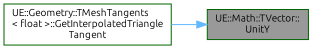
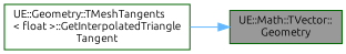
  digraph {
    rankdir=RL
    fontname=Ubuntu
    node [color=darkgreen fontname=Ubuntu fontsize=10 shape=box style=filled]
-   n1 [fillcolor=grey60 fontcolor=black height=0.2 label="UE::Math::TVector::\lUnitY" width=0.4]
+   n1 [fillcolor=grey60 fontcolor=black height=0.2 label="UE::Math::TVector::\lGeometry" width=0.4]
    n2 [fillcolor=white height=0.2 label="UE::Geometry::TMeshTangents\l\< float \>::GetInterpolatedTriangle\lTangent" width=0.4]
    n1 -> n2 [color=steelblue1 dir=back fontname=Ubuntu fontsize=10 labelfontname=Helvetica labelfontsize=10 style=solid]
  }
